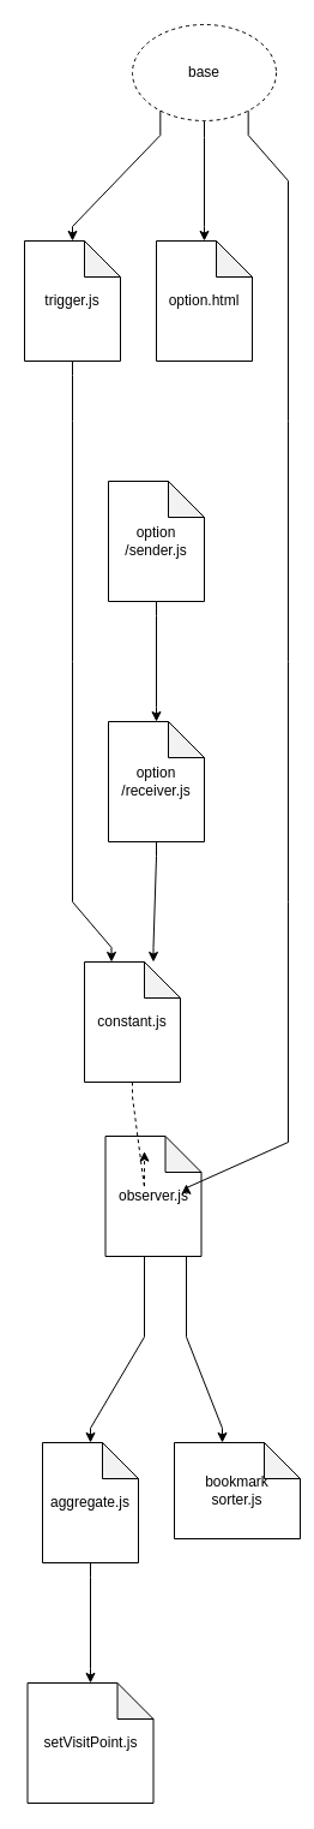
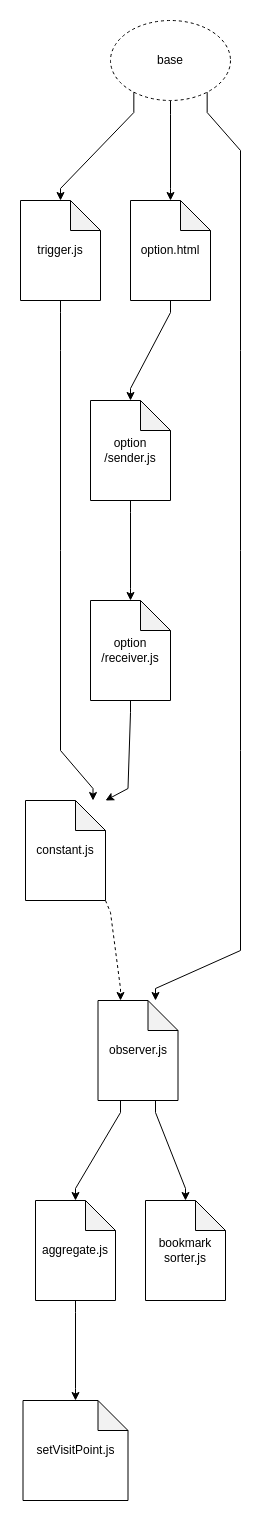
  <mxCell id="0" />
  <mxCell id="1" parent="0" />
  <mxCell id="2" style="edgeStyle=orthogonalEdgeStyle;rounded=0;orthogonalLoop=1;jettySize=auto;html=1;startArrow=none;startFill=0;endArrow=classic;endFill=1;noEdgeStyle=1;orthogonal=1;" parent="1" source="3" target="8" edge="1"><mxGeometry relative="1" as="geometry"><Array as="points"><mxPoint x="60" y="312" /><mxPoint x="60" y="350" /><mxPoint x="60" y="550" /><mxPoint x="60" y="550" /><mxPoint x="60" y="750" /><mxPoint x="92.5" y="788" /></Array></mxGeometry></mxCell>
  <mxCell id="3" value="trigger.js" style="shape=note;whiteSpace=wrap;html=1;backgroundOutline=1;darkOpacity=0.05;" parent="1" vertex="1"><mxGeometry y="200" width="80" height="100" as="geometry" x="20" /></mxCell>
  <mxCell id="4" style="edgeStyle=orthogonalEdgeStyle;rounded=0;orthogonalLoop=1;jettySize=auto;html=1;noEdgeStyle=1;orthogonal=1;" parent="1" source="6" target="9" edge="1"><mxGeometry relative="1" as="geometry"><Array as="points"><mxPoint x="155" y="1112" /><mxPoint x="185" y="1188" /></Array></mxGeometry></mxCell>
  <mxCell id="5" style="edgeStyle=orthogonalEdgeStyle;rounded=0;orthogonalLoop=1;jettySize=auto;html=1;noEdgeStyle=1;orthogonal=1;" parent="1" source="6" target="11" edge="1"><mxGeometry relative="1" as="geometry"><Array as="points"><mxPoint x="120" y="1112" /><mxPoint x="75" y="1188" /></Array></mxGeometry></mxCell>
- <mxCell id="6" value="observer.js" style="shape=note;whiteSpace=wrap;html=1;backgroundOutline=1;darkOpacity=0.05;" parent="1" vertex="1"><mxGeometry x="87.5" y="945" width="80" height="100" as="geometry" /></mxCell>
+ <mxCell id="6" value="observer.js" style="shape=note;whiteSpace=wrap;html=1;backgroundOutline=1;darkOpacity=0.05;" parent="1" vertex="1"><mxGeometry x="97.5" y="1000" width="80" height="100" as="geometry" /></mxCell>
  <mxCell id="7" style="edgeStyle=orthogonalEdgeStyle;rounded=0;orthogonalLoop=1;jettySize=auto;html=1;noEdgeStyle=1;orthogonal=1;dashed=1;" parent="1" source="8" target="6" edge="1"><mxGeometry relative="1" as="geometry"><Array as="points"><mxPoint x="110" y="912" /><mxPoint x="120" y="988" /></Array></mxGeometry></mxCell>
- <mxCell id="8" value="constant.js" style="shape=note;whiteSpace=wrap;html=1;backgroundOutline=1;darkOpacity=0.05;" parent="1" vertex="1"><mxGeometry x="70" y="800" width="80" height="100" as="geometry" /></mxCell>
- <mxCell id="9" value="bookmark&lt;br&gt;sorter.js" style="shape=note;whiteSpace=wrap;html=1;backgroundOutline=1;darkOpacity=0.05;" parent="1" vertex="1"><mxGeometry x="145" y="1200" width="105" height="80" as="geometry" /></mxCell>
+ <mxCell id="8" value="constant.js" style="shape=note;whiteSpace=wrap;html=1;backgroundOutline=1;darkOpacity=0.05;" parent="1" vertex="1"><mxGeometry x="25" y="800" width="80" height="100" as="geometry" /></mxCell>
+ <mxCell id="9" value="bookmark&lt;br&gt;sorter.js" style="shape=note;whiteSpace=wrap;html=1;backgroundOutline=1;darkOpacity=0.05;" parent="1" vertex="1"><mxGeometry x="145" y="1200" width="80" height="100" as="geometry" /></mxCell>
  <mxCell id="10" style="edgeStyle=orthogonalEdgeStyle;rounded=0;orthogonalLoop=1;jettySize=auto;html=1;noEdgeStyle=1;orthogonal=1;" parent="1" source="11" target="21" edge="1"><mxGeometry relative="1" as="geometry"><Array as="points"><mxPoint x="75" y="1312" /><mxPoint x="75" y="1388" /></Array></mxGeometry></mxCell>
  <mxCell id="11" value="aggregate.js" style="shape=note;whiteSpace=wrap;html=1;backgroundOutline=1;darkOpacity=0.05;" parent="1" vertex="1"><mxGeometry x="35" y="1200" width="80" height="100" as="geometry" /></mxCell>
  <mxCell id="12" style="edgeStyle=orthogonalEdgeStyle;rounded=0;orthogonalLoop=1;jettySize=auto;html=1;noEdgeStyle=1;orthogonal=1;" parent="1" source="13" target="15" edge="1"><mxGeometry relative="1" as="geometry"><Array as="points"><mxPoint x="130" y="512" /><mxPoint x="130" y="588" /></Array></mxGeometry></mxCell>
  <mxCell id="13" value="option&lt;br&gt;/sender.js" style="shape=note;whiteSpace=wrap;html=1;backgroundOutline=1;darkOpacity=0.05;" parent="1" vertex="1"><mxGeometry x="90" y="400" width="80" height="100" as="geometry" /></mxCell>
  <mxCell id="14" style="edgeStyle=orthogonalEdgeStyle;rounded=0;orthogonalLoop=1;jettySize=auto;html=1;noEdgeStyle=1;orthogonal=1;" parent="1" source="15" target="8" edge="1"><mxGeometry relative="1" as="geometry"><Array as="points"><mxPoint x="130" y="712" /><mxPoint x="127.5" y="788" /></Array></mxGeometry></mxCell>
  <mxCell id="15" value="option&lt;br&gt;/receiver.js" style="shape=note;whiteSpace=wrap;html=1;backgroundOutline=1;darkOpacity=0.05;" parent="1" vertex="1"><mxGeometry x="90" y="600" width="80" height="100" as="geometry" /></mxCell>
  <mxCell id="16" style="edgeStyle=orthogonalEdgeStyle;rounded=0;orthogonalLoop=1;jettySize=auto;html=1;noEdgeStyle=1;orthogonal=1;" parent="1" source="20" target="3" edge="1"><mxGeometry relative="1" as="geometry"><Array as="points"><mxPoint x="133.333" y="112" /><mxPoint x="60" y="188" /></Array></mxGeometry></mxCell>
  <mxCell id="17" style="edgeStyle=orthogonalEdgeStyle;rounded=0;orthogonalLoop=1;jettySize=auto;html=1;noEdgeStyle=1;orthogonal=1;" parent="1" source="20" target="6" edge="1"><mxGeometry relative="1" as="geometry"><Array as="points"><mxPoint x="206.667" y="112" /><mxPoint x="240" y="150" /><mxPoint x="240" y="350" /><mxPoint x="240" y="350" /><mxPoint x="240" y="550" /><mxPoint x="240" y="550" /><mxPoint x="240" y="750" /><mxPoint x="240" y="750" /><mxPoint x="240" y="950" /><mxPoint x="155" y="988" /></Array></mxGeometry></mxCell>
+ <mxCell id="18" style="edgeStyle=orthogonalEdgeStyle;rounded=0;orthogonalLoop=1;jettySize=auto;html=1;noEdgeStyle=1;orthogonal=1;" parent="1" source="22" target="13" edge="1"><mxGeometry relative="1" as="geometry"><Array as="points"><mxPoint x="170" y="312" /><mxPoint x="130" y="388" /></Array></mxGeometry></mxCell>
  <mxCell id="19" style="edgeStyle=orthogonalEdgeStyle;rounded=0;orthogonalLoop=1;jettySize=auto;html=1;noEdgeStyle=1;orthogonal=1;" parent="1" source="20" target="22" edge="1"><mxGeometry relative="1" as="geometry"><Array as="points"><mxPoint x="170" y="114" /><mxPoint x="170" y="188" /></Array></mxGeometry></mxCell>
  <mxCell id="20" value="base" style="ellipse;whiteSpace=wrap;html=1;dashed=1;" parent="1" vertex="1"><mxGeometry x="110" width="120" height="80" as="geometry" y="20" /></mxCell>
  <mxCell id="21" value="setVisitPoint.js" style="shape=note;whiteSpace=wrap;html=1;backgroundOutline=1;darkOpacity=0.05;" parent="1" vertex="1"><mxGeometry x="22.5" y="1400" width="105" height="100" as="geometry" /></mxCell>
  <mxCell id="22" value="option.html" style="shape=note;whiteSpace=wrap;html=1;backgroundOutline=1;darkOpacity=0.05;" parent="1" vertex="1"><mxGeometry x="130" y="200" width="80" height="100" as="geometry" /></mxCell>
